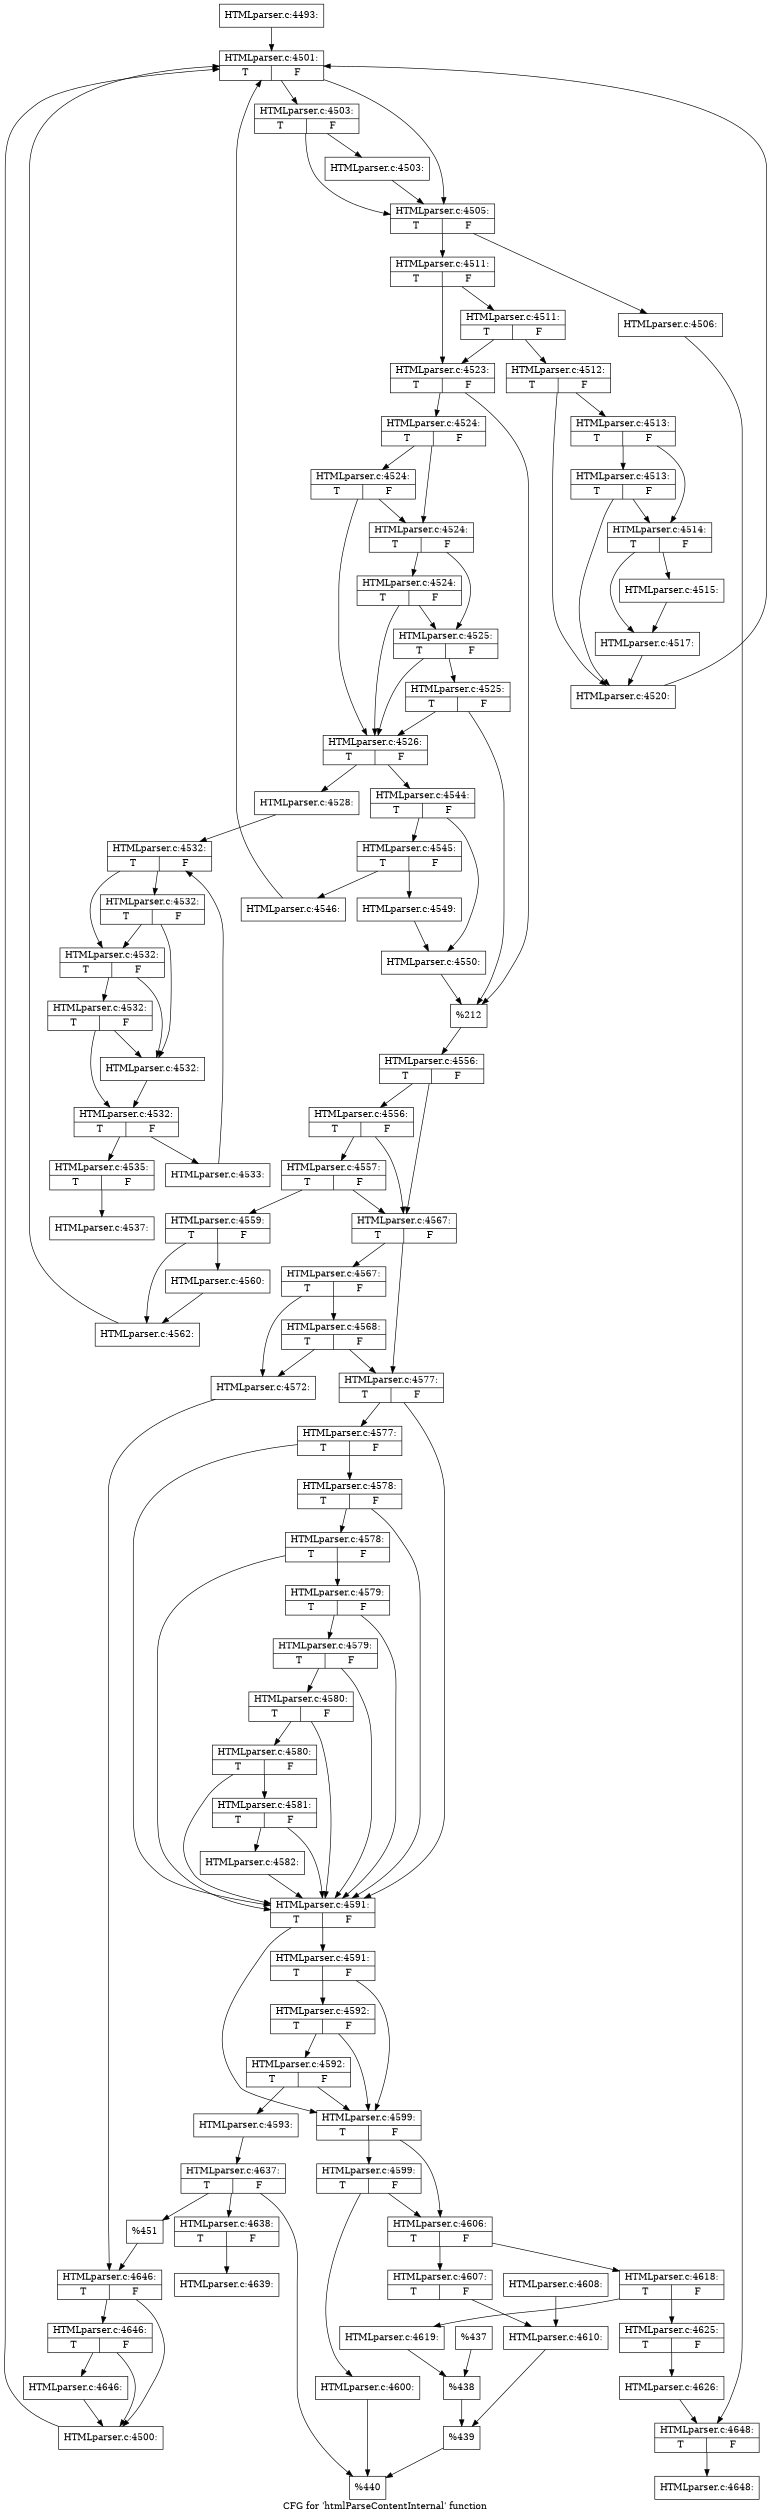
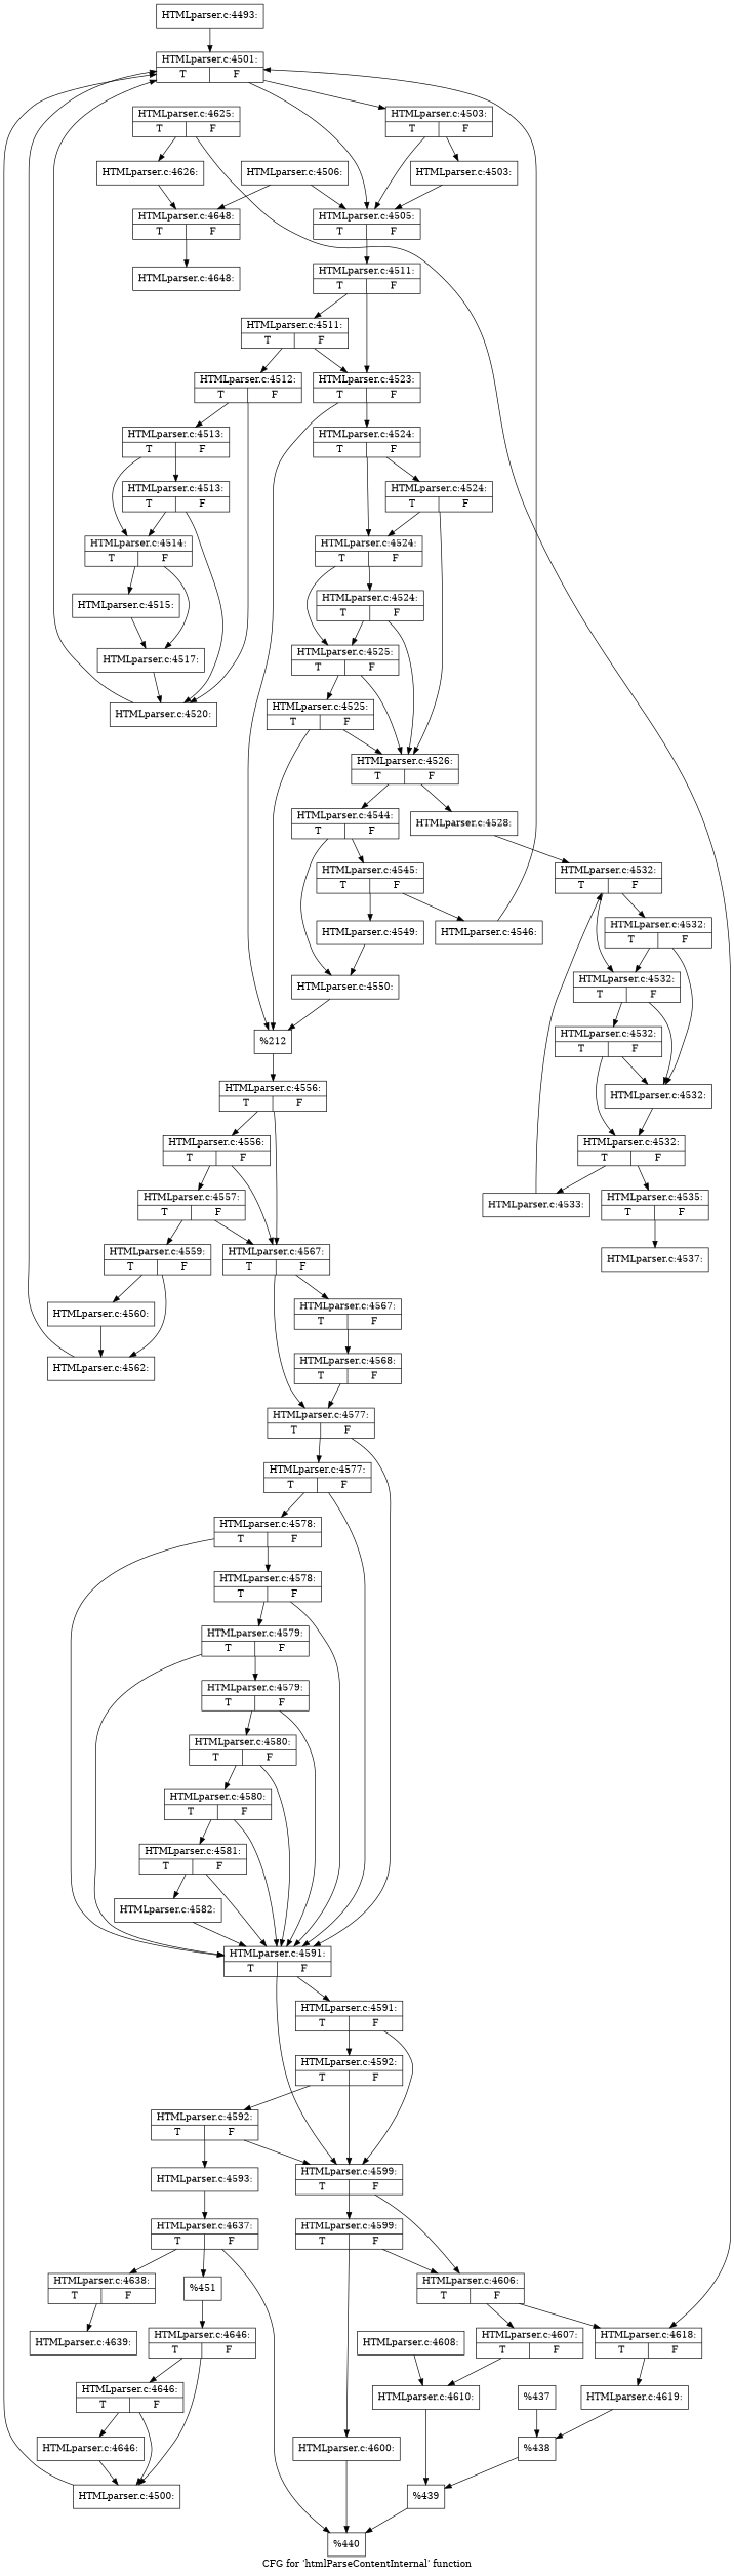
  digraph {
    label="CFG for 'htmlParseContentInternal' function"
    node [shape=record]
    n1 [label="{HTMLparser.c:4493:}"]
    n2 [label="{HTMLparser.c:4501:|{<s0>T|<s1>F}}"]
    n3 [label="{HTMLparser.c:4503:|{<s0>T|<s1>F}}"]
    n4 [label="{HTMLparser.c:4505:|{<s0>T|<s1>F}}"]
    n5 [label="{HTMLparser.c:4503:}"]
    n6 [label="{HTMLparser.c:4506:}"]
    n7 [label="{HTMLparser.c:4511:|{<s0>T|<s1>F}}"]
    n8 [label="{HTMLparser.c:4648:|{<s0>T|<s1>F}}"]
    n9 [label="{HTMLparser.c:4511:|{<s0>T|<s1>F}}"]
    n10 [label="{HTMLparser.c:4523:|{<s0>T|<s1>F}}"]
    n11 [label="{HTMLparser.c:4648:}"]
    n12 [label="{HTMLparser.c:4512:|{<s0>T|<s1>F}}"]
    n13 [label="{HTMLparser.c:4524:|{<s0>T|<s1>F}}"]
    n14 [label="{%212}"]
    n15 [label="{HTMLparser.c:4513:|{<s0>T|<s1>F}}"]
    n16 [label="{HTMLparser.c:4520:}"]
    n17 [label="{HTMLparser.c:4524:|{<s0>T|<s1>F}}"]
    n18 [label="{HTMLparser.c:4524:|{<s0>T|<s1>F}}"]
    n19 [label="{HTMLparser.c:4556:|{<s0>T|<s1>F}}"]
    n20 [label="{HTMLparser.c:4514:|{<s0>T|<s1>F}}"]
    n21 [label="{HTMLparser.c:4513:|{<s0>T|<s1>F}}"]
    n22 [label="{HTMLparser.c:4515:}"]
    n23 [label="{HTMLparser.c:4517:}"]
    n24 [label="{HTMLparser.c:4526:|{<s0>T|<s1>F}}"]
    n25 [label="{HTMLparser.c:4524:|{<s0>T|<s1>F}}"]
    n26 [label="{HTMLparser.c:4525:|{<s0>T|<s1>F}}"]
    n27 [label="{HTMLparser.c:4556:|{<s0>T|<s1>F}}"]
    n28 [label="{HTMLparser.c:4567:|{<s0>T|<s1>F}}"]
    n29 [label="{HTMLparser.c:4528:}"]
    n30 [label="{HTMLparser.c:4544:|{<s0>T|<s1>F}}"]
    n31 [label="{HTMLparser.c:4525:|{<s0>T|<s1>F}}"]
    n32 [label="{HTMLparser.c:4532:|{<s0>T|<s1>F}}"]
    n33 [label="{HTMLparser.c:4545:|{<s0>T|<s1>F}}"]
    n34 [label="{HTMLparser.c:4550:}"]
    n35 [label="{HTMLparser.c:4532:|{<s0>T|<s1>F}}"]
    n36 [label="{HTMLparser.c:4532:|{<s0>T|<s1>F}}"]
    n37 [label="{HTMLparser.c:4546:}"]
    n38 [label="{HTMLparser.c:4549:}"]
    n39 [label="{HTMLparser.c:4532:}"]
    n40 [label="{HTMLparser.c:4532:|{<s0>T|<s1>F}}"]
    n41 [label="{HTMLparser.c:4532:|{<s0>T|<s1>F}}"]
    n42 [label="{HTMLparser.c:4533:}"]
    n43 [label="{HTMLparser.c:4535:|{<s0>T|<s1>F}}"]
    n44 [label="{HTMLparser.c:4537:}"]
    n45 [label="{HTMLparser.c:4557:|{<s0>T|<s1>F}}"]
    n46 [label="{HTMLparser.c:4567:|{<s0>T|<s1>F}}"]
    n47 [label="{HTMLparser.c:4577:|{<s0>T|<s1>F}}"]
    n48 [label="{HTMLparser.c:4559:|{<s0>T|<s1>F}}"]
-   n49 [label="{HTMLparser.c:4572:}"]
    n50 [label="{HTMLparser.c:4568:|{<s0>T|<s1>F}}"]
    n51 [label="{HTMLparser.c:4577:|{<s0>T|<s1>F}}"]
    n52 [label="{HTMLparser.c:4591:|{<s0>T|<s1>F}}"]
    n53 [label="{HTMLparser.c:4560:}"]
    n54 [label="{HTMLparser.c:4562:}"]
    n55 [label="{HTMLparser.c:4646:|{<s0>T|<s1>F}}"]
    n56 [label="{HTMLparser.c:4578:|{<s0>T|<s1>F}}"]
    n57 [label="{HTMLparser.c:4591:|{<s0>T|<s1>F}}"]
    n58 [label="{HTMLparser.c:4599:|{<s0>T|<s1>F}}"]
    n59 [label="{HTMLparser.c:4646:|{<s0>T|<s1>F}}"]
    n60 [label="{HTMLparser.c:4500:}"]
    n61 [label="{HTMLparser.c:4646:}"]
    n62 [label="{HTMLparser.c:4578:|{<s0>T|<s1>F}}"]
    n63 [label="{HTMLparser.c:4592:|{<s0>T|<s1>F}}"]
    n64 [label="{HTMLparser.c:4599:|{<s0>T|<s1>F}}"]
    n65 [label="{HTMLparser.c:4606:|{<s0>T|<s1>F}}"]
    n66 [label="{HTMLparser.c:4579:|{<s0>T|<s1>F}}"]
    n67 [label="{HTMLparser.c:4579:|{<s0>T|<s1>F}}"]
    n68 [label="{HTMLparser.c:4580:|{<s0>T|<s1>F}}"]
    n69 [label="{HTMLparser.c:4580:|{<s0>T|<s1>F}}"]
    n70 [label="{HTMLparser.c:4581:|{<s0>T|<s1>F}}"]
    n71 [label="{HTMLparser.c:4582:}"]
    n72 [label="{HTMLparser.c:4592:|{<s0>T|<s1>F}}"]
    n73 [label="{HTMLparser.c:4600:}"]
    n74 [label="{HTMLparser.c:4607:|{<s0>T|<s1>F}}"]
    n75 [label="{HTMLparser.c:4618:|{<s0>T|<s1>F}}"]
    n76 [label="{HTMLparser.c:4593:}"]
    n77 [label="{HTMLparser.c:4637:|{<s0>T|<s1>F}}"]
    n78 [label="{HTMLparser.c:4638:|{<s0>T|<s1>F}}"]
    n79 [label="{%451}"]
    n80 [label="{%440}"]
    n81 [label="{HTMLparser.c:4639:}"]
    n82 [label="{HTMLparser.c:4610:}"]
    n83 [label="{HTMLparser.c:4619:}"]
    n84 [label="{HTMLparser.c:4625:|{<s0>T|<s1>F}}"]
    n85 [label="{HTMLparser.c:4608:}"]
    n86 [label="{%439}"]
    n87 [label="{%438}"]
    n88 [label="{HTMLparser.c:4626:}"]
    n89 [label="{%437}"]
    n1 -> n2
    n2 -> n3
    n2 -> n4
    n3 -> n4
    n3 -> n5
-   n4 -> n6
+   n6 -> n4
    n4 -> n7
    n5 -> n4
    n6 -> n8
    n7 -> n9
    n7 -> n10
    n8 -> n11
    n9 -> n10
    n9 -> n12
    n10 -> n13
    n10 -> n14
    n12 -> n15
    n12 -> n16
    n13 -> n17
    n13 -> n18
    n14 -> n19
    n15 -> n20
    n15 -> n21
    n16 -> n2
    n17 -> n18
    n17 -> n24
    n18 -> n25
    n18 -> n26
    n19 -> n27
    n19 -> n28
    n20 -> n22
    n20 -> n23
    n21 -> n16
    n21 -> n20
    n22 -> n23
    n23 -> n16
    n24 -> n29
    n24 -> n30
    n25 -> n24
    n25 -> n26
    n26 -> n24
    n26 -> n31
    n27 -> n28
    n27 -> n45
    n28 -> n46
    n28 -> n47
    n29 -> n32
    n30 -> n33
    n30 -> n34
    n31 -> n14
    n31 -> n24
    n32 -> n35
    n32 -> n36
    n33 -> n37
    n33 -> n38
    n34 -> n14
    n35 -> n36
    n35 -> n39
    n36 -> n39
    n36 -> n40
    n37 -> n2
    n38 -> n34
    n39 -> n41
    n40 -> n39
    n40 -> n41
    n41 -> n42
    n41 -> n43
    n42 -> n32
    n43 -> n44
    n45 -> n28
    n45 -> n48
-   n46 -> n49
    n46 -> n50
    n47 -> n51
    n47 -> n52
    n48 -> n53
    n48 -> n54
-   n49 -> n55
    n50 -> n47
-   n50 -> n49
    n51 -> n52
    n51 -> n56
    n52 -> n57
    n52 -> n58
    n53 -> n54
    n54 -> n2
    n55 -> n59
    n55 -> n60
    n56 -> n52
    n56 -> n62
    n57 -> n58
    n57 -> n63
    n58 -> n64
    n58 -> n65
    n59 -> n60
    n59 -> n61
    n60 -> n2
    n61 -> n60
    n62 -> n52
    n62 -> n66
    n63 -> n58
    n63 -> n72
    n64 -> n65
    n64 -> n73
    n65 -> n74
    n65 -> n75
    n66 -> n52
    n66 -> n67
    n67 -> n52
    n67 -> n68
    n68 -> n52
    n68 -> n69
    n69 -> n52
    n69 -> n70
    n70 -> n52
    n70 -> n71
    n71 -> n52
    n72 -> n58
    n72 -> n76
    n73 -> n80
    n74 -> n82
    n75 -> n83
-   n75 -> n84
+   n84 -> n75
    n76 -> n77
    n77 -> n78
    n77 -> n79
    n77 -> n80
    n78 -> n81
    n79 -> n55
    n82 -> n86
    n83 -> n87
    n84 -> n88
    n85 -> n82
    n86 -> n80
    n87 -> n86
    n88 -> n8
    n89 -> n87
  }
